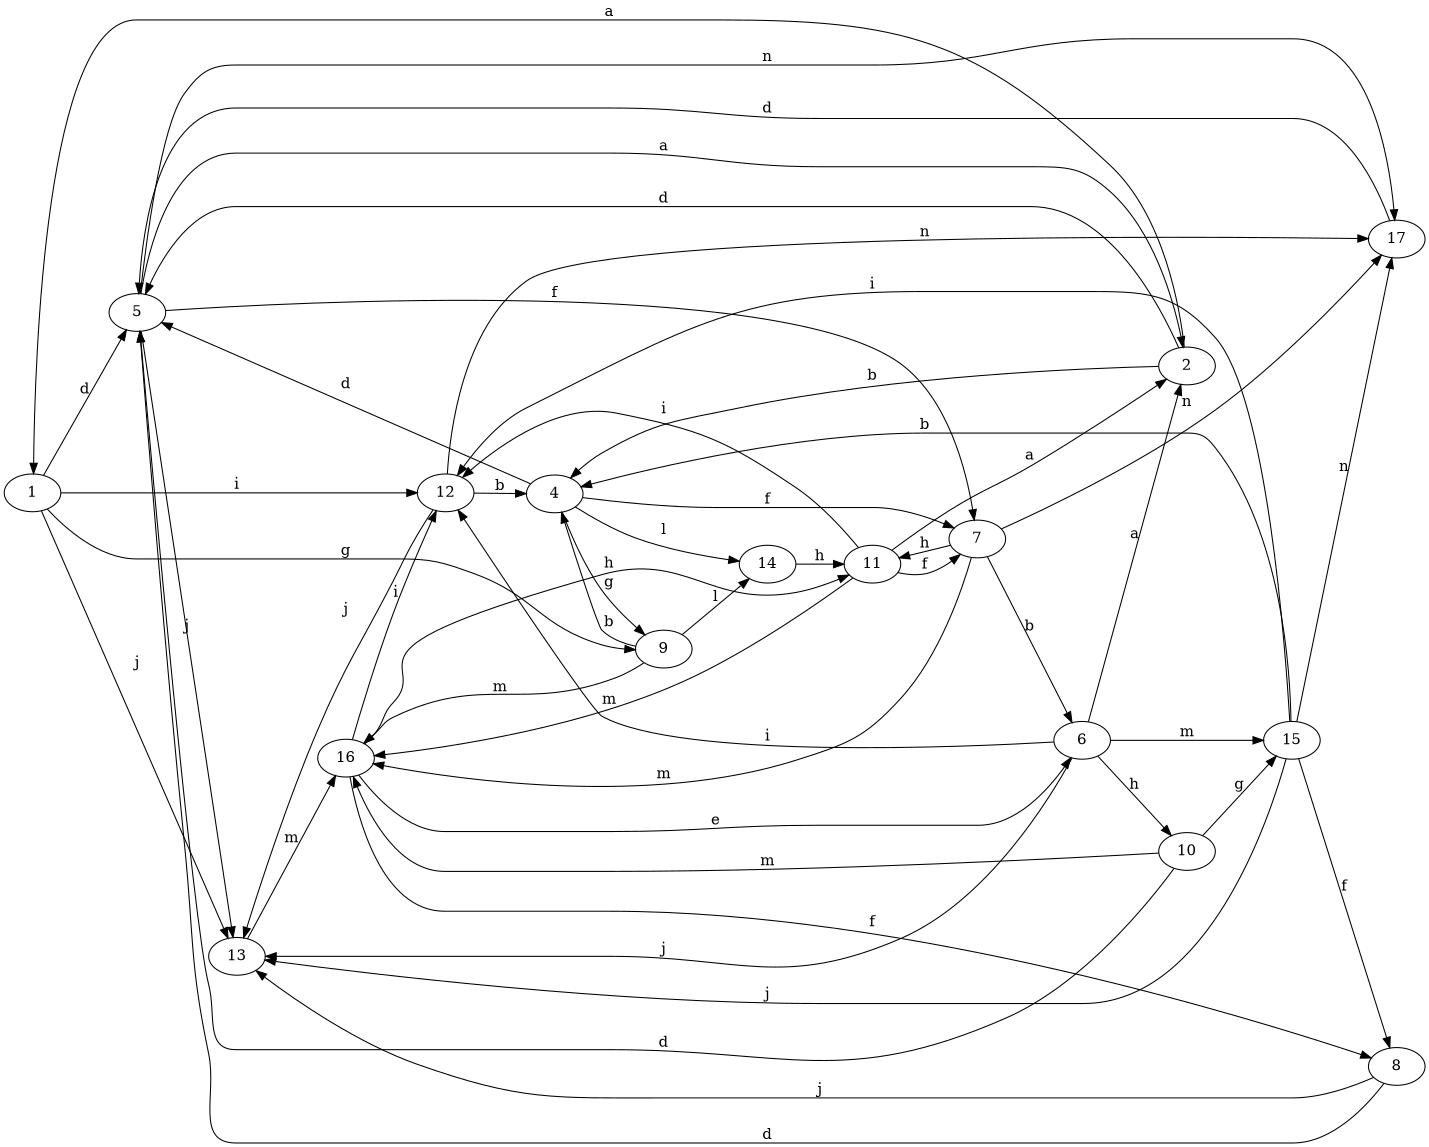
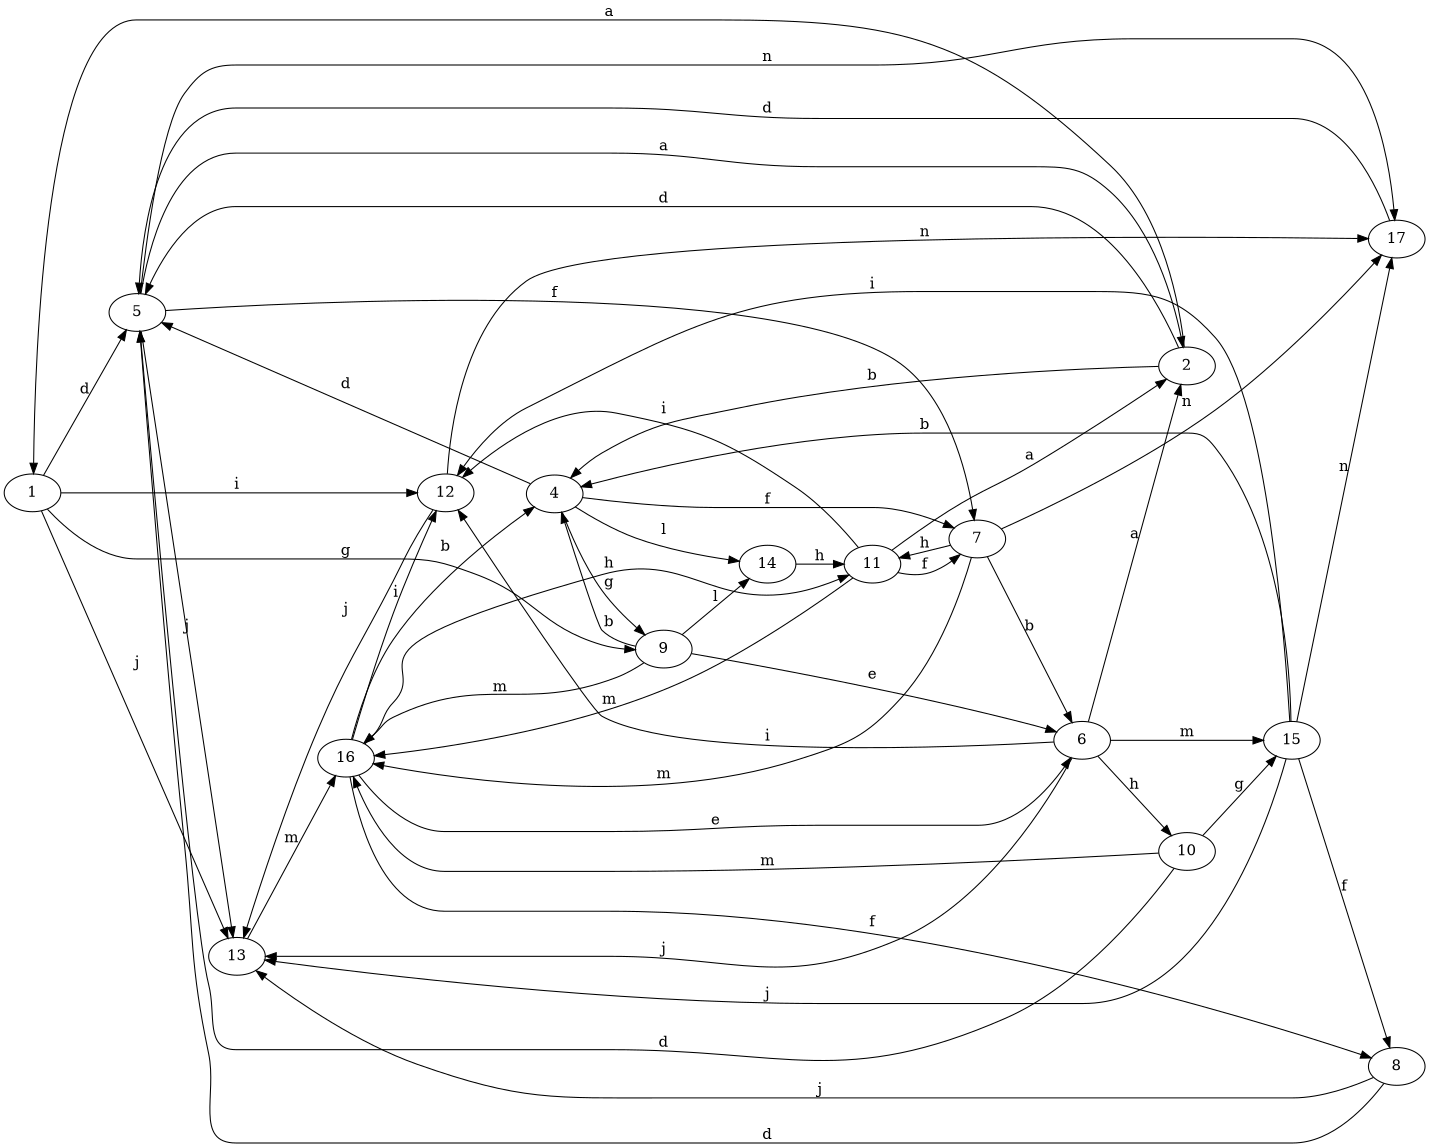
  strict digraph {
    rankdir=LR
    1
    5
    9
    12
    13
    2
    7
    17
    4
    14
    6
    16
    11
    10
    15
    8
    1 -> 5 [label=d]
    1 -> 9 [label=g]
    1 -> 12 [label=i]
    1 -> 13 [label=j]
    5 -> 13 [label=j]
    5 -> 2 [label=a]
    5 -> 7 [label=f]
    5 -> 17 [label=n]
    9 -> 4 [label=b]
    9 -> 14 [label=l]
+   9 -> 6 [label=e]
    9 -> 16 [label=m]
    12 -> 13 [label=j]
    12 -> 17 [label=n]
-   12 -> 4 [label=b]
+   16 -> 4 [label=b]
    13 -> 16 [label=m]
    2 -> 1 [label=a]
    2 -> 5 [label=d]
    2 -> 4 [label=b]
    7 -> 17 [label=n]
    7 -> 6 [label=b]
    7 -> 16 [label=m]
    7 -> 11 [label=h]
    17 -> 5 [label=d]
    4 -> 5 [label=d]
    4 -> 9 [label=g]
    4 -> 7 [label=f]
    4 -> 14 [label=l]
    14 -> 11 [label=h]
    6 -> 12 [label=i]
    6 -> 13 [label=j]
    6 -> 2 [label=a]
    6 -> 10 [label=h]
    6 -> 15 [label=m]
    16 -> 12 [label=i]
    16 -> 6 [label=e]
    16 -> 11 [label=h]
    16 -> 8 [label=f]
    11 -> 12 [label=i]
    11 -> 2 [label=a]
    11 -> 7 [label=f]
    11 -> 16 [label=m]
    10 -> 5 [label=d]
    10 -> 16 [label=m]
    10 -> 15 [label=g]
    15 -> 12 [label=i]
    15 -> 13 [label=j]
    15 -> 17 [label=n]
    15 -> 4 [label=b]
    15 -> 8 [label=f]
    8 -> 5 [label=d]
    8 -> 13 [label=j]
  }
